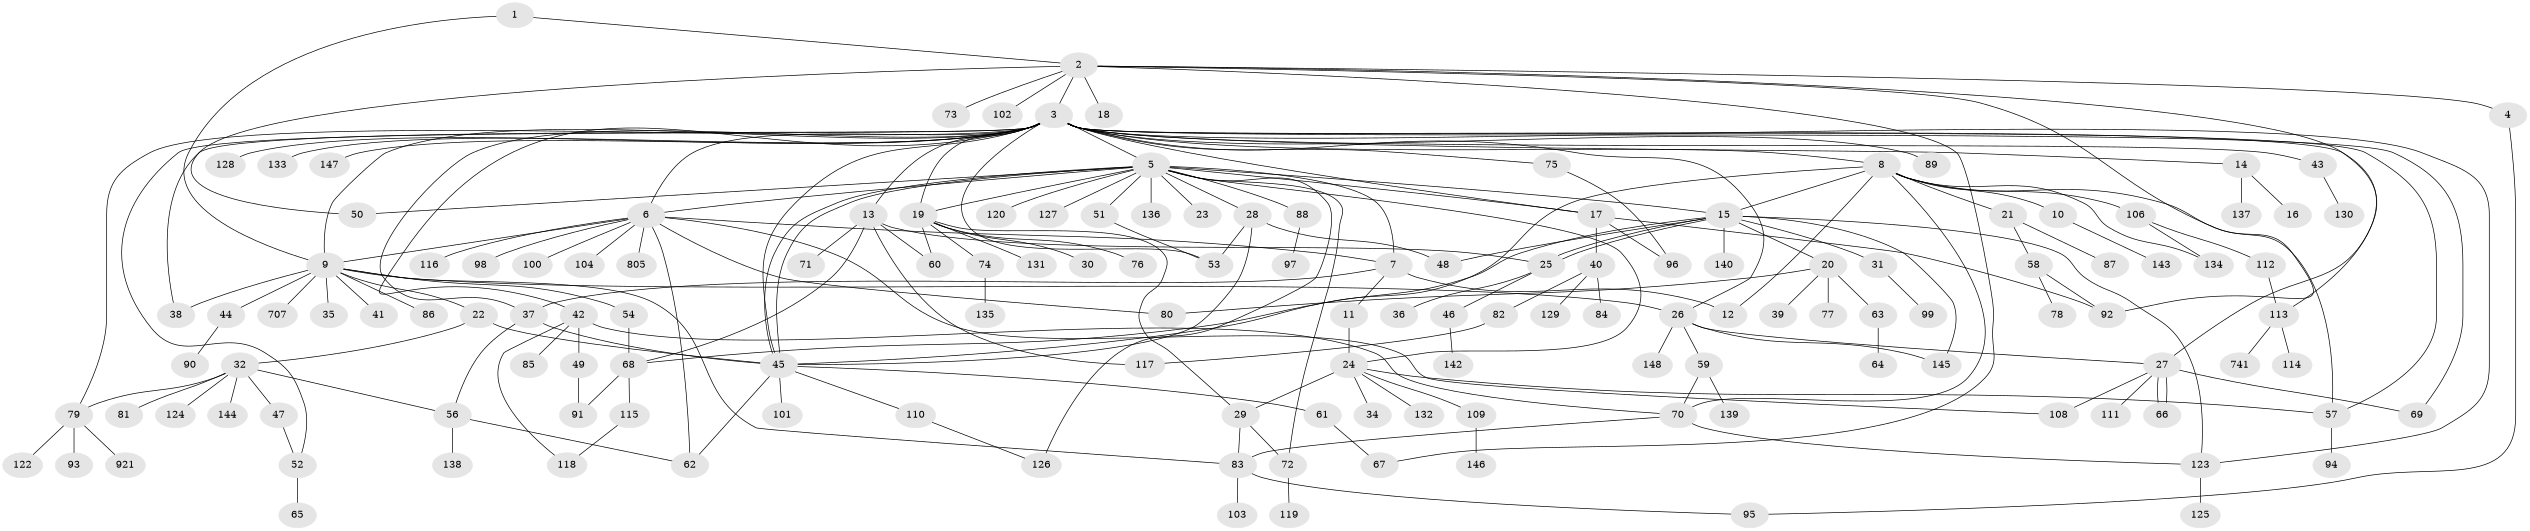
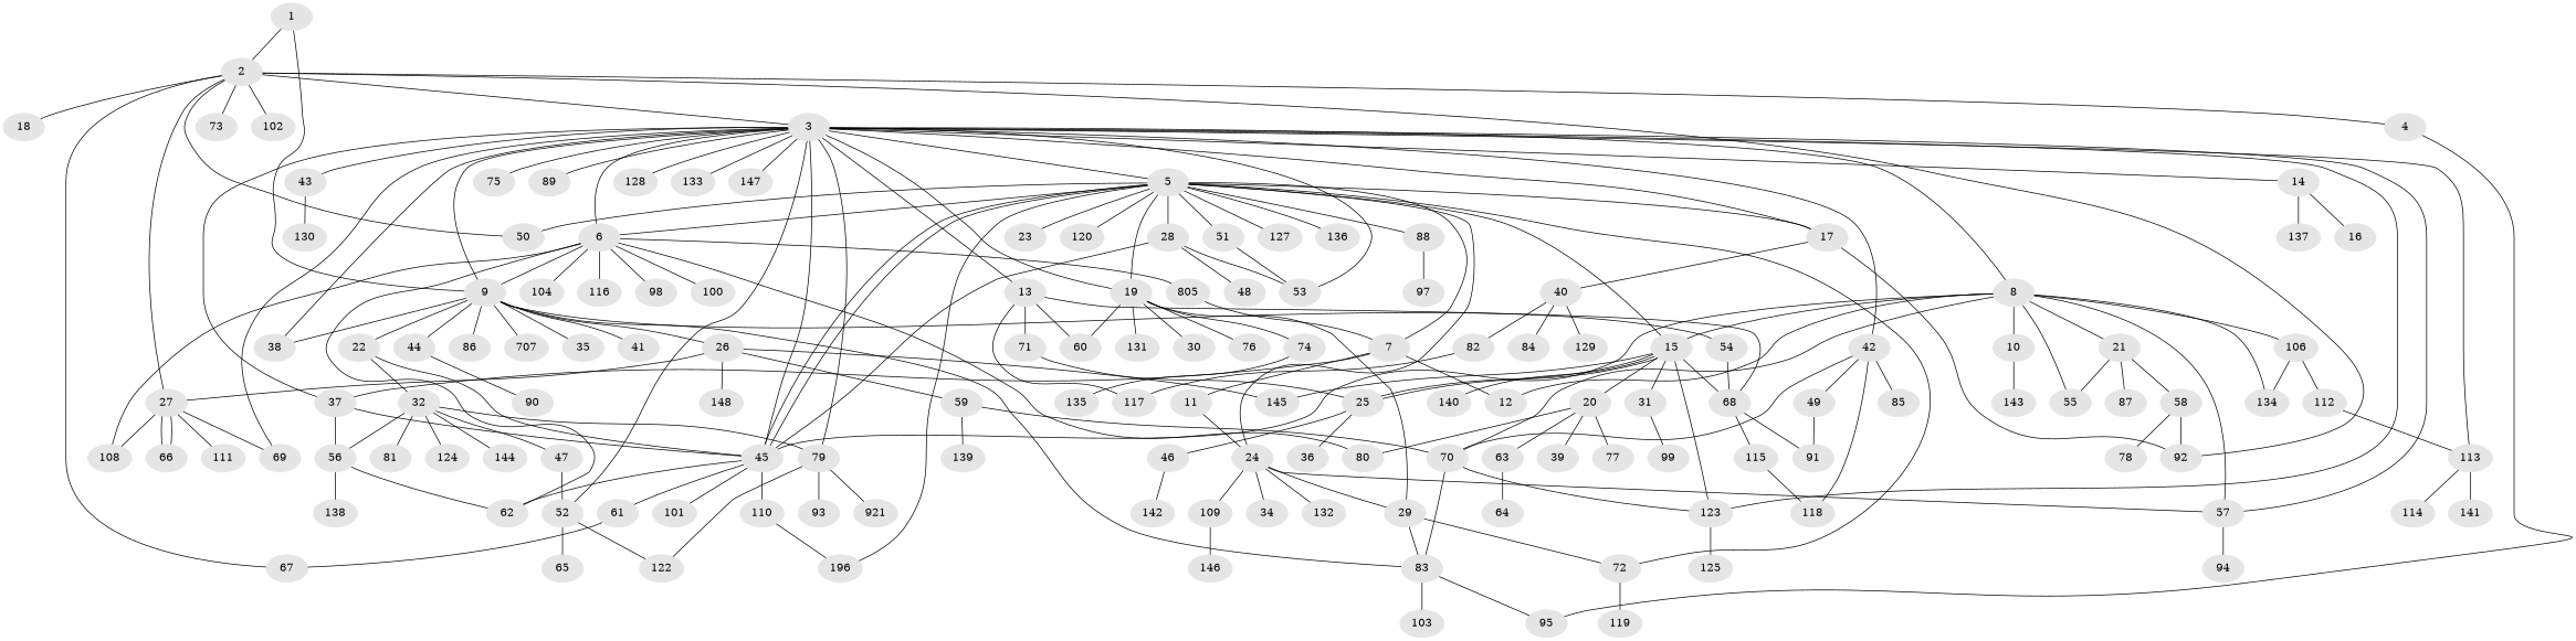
  graph {
    node [color=gray90 style=filled]
    1
    2
    9
    3
    4
    18
    27
    50
    67
    73
    92
    102
    26
    38
    22
    35
    41
    44
    54
    83
    86
    n22 [label=707]
    5
    6
    8
    13
    14
    17
    19
    37
    42
    43
    45
    52
    53
    57
    69
    75
    79
    89
    113
    123
    128
    133
    147
    95
    108
    66
    111
    7
    15
    23
    24
    28
    51
    72
    88
    120
-   126
+   126 [label=196]
    127
    136
    62
    80
    98
    100
    104
    n67 [label=805]
    116
    12
    10
    21
+   55
    70
    106
    134
    25
    60
    68
    71
    117
    16
    137
    40
-   96
    29
    30
    74
    76
    131
    145
    59
    148
    56
    49
    85
    118
    130
    61
    101
    110
    65
    122
    94
    93
    n105 [label=921]
    114
-   141 [label=741]
+   141
    125
    11
    20
    31
    48
    140
    34
    109
    132
    119
    97
    143
    58
    87
    112
    32
    90
    103
    36
    46
    91
    115
    39
    63
    77
    99
    82
    84
    129
    135
    64
    78
    47
    81
    124
    144
    146
    142
    139
    138
    1 -- 2
    1 -- 9
    2 -- 3
    2 -- 4
    2 -- 18
    2 -- 27
    2 -- 50
    2 -- 67
    2 -- 73
    2 -- 92
    2 -- 102
    9 -- 26
    9 -- 38
    9 -- 22
    9 -- 35
    9 -- 41
    9 -- 44
    9 -- 54
    9 -- 83
    9 -- 86
    9 -- n22
    3 -- 9
-   3 -- 26
    3 -- 38
    3 -- 5
    3 -- 6
    3 -- 8
    3 -- 13
    3 -- 14
    3 -- 17
    3 -- 19
    3 -- 37
    3 -- 42
    3 -- 43
    3 -- 45
    3 -- 52
    3 -- 53
    3 -- 57
    3 -- 69
    3 -- 75
    3 -- 79
    3 -- 89
    3 -- 113
    3 -- 123
    3 -- 128
    3 -- 133
    3 -- 147
    4 -- 95
    27 -- 69
    27 -- 108
    27 -- 66
    27 -- 66
    27 -- 111
    26 -- 27
    26 -- 145
    26 -- 59
    26 -- 148
    22 -- 45
    22 -- 32
    44 -- 90
    54 -- 68
    83 -- 95
    83 -- 103
    5 -- 50
    5 -- 6
    5 -- 17
    5 -- 19
    5 -- 45
    5 -- 45
    5 -- 7
    5 -- 15
    5 -- 23
    5 -- 24
    5 -- 28
    5 -- 51
    5 -- 72
    5 -- 88
    5 -- 120
    5 -- 126
    5 -- 127
    5 -- 136
    6 -- 9
    6 -- 108
-   6 -- 7
+   n67 -- 7
    6 -- 62
    6 -- 80
    6 -- 98
    6 -- 100
    6 -- 104
    6 -- n67
    6 -- 116
    8 -- 45
    8 -- 57
    8 -- 15
    8 -- 12
    8 -- 10
    8 -- 21
+   8 -- 55
    8 -- 70
    8 -- 106
    8 -- 134
-   13 -- 25
+   71 -- 25
    13 -- 60
    13 -- 68
    13 -- 71
    13 -- 117
    14 -- 16
    14 -- 137
    17 -- 92
    17 -- 40
-   17 -- 96
    19 -- 60
    19 -- 29
    19 -- 30
    19 -- 74
    19 -- 76
    19 -- 131
    37 -- 45
    37 -- 56
    42 -- 70
    42 -- 49
    42 -- 85
    42 -- 118
    43 -- 130
    45 -- 62
    45 -- 61
    45 -- 101
    45 -- 110
    52 -- 65
+   52 -- 122
    57 -- 94
-   75 -- 96
    79 -- 122
    79 -- 93
    79 -- n105
    113 -- 114
    113 -- 141
    123 -- 125
    7 -- 37
    7 -- 12
    7 -- 11
    15 -- 123
    15 -- 25
    15 -- 25
    15 -- 68
    15 -- 145
    15 -- 20
    15 -- 31
-   15 -- 48
    15 -- 140
    24 -- 57
    24 -- 29
    24 -- 34
    24 -- 109
    24 -- 132
    28 -- 45
    28 -- 53
    28 -- 48
    51 -- 53
    72 -- 119
    88 -- 97
    10 -- 143
+   21 -- 55
    21 -- 58
    21 -- 87
    70 -- 83
    70 -- 123
    106 -- 134
    106 -- 112
    25 -- 36
    25 -- 46
    68 -- 91
    68 -- 115
    40 -- 82
    40 -- 84
    40 -- 129
    29 -- 83
    29 -- 72
    74 -- 135
    59 -- 70
    59 -- 139
    56 -- 62
    56 -- 138
    49 -- 91
    61 -- 67
    110 -- 126
    11 -- 24
    20 -- 80
    20 -- 39
    20 -- 63
    20 -- 77
    31 -- 99
    109 -- 146
    58 -- 92
    58 -- 78
    112 -- 113
    32 -- 79
    32 -- 56
    32 -- 47
    32 -- 81
    32 -- 124
    32 -- 144
    46 -- 142
    115 -- 118
    63 -- 64
    82 -- 117
    47 -- 52
  }
